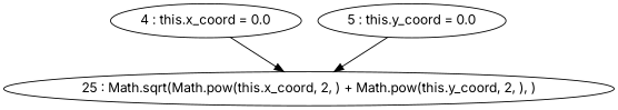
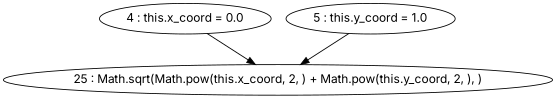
  digraph {
    fontname=Inter
    node [fontname=Inter]
    edge [fontname=Inter]
    "4 : this.x_coord = 0.0"
    "25 : Math.sqrt(Math.pow(this.x_coord, 2, ) + Math.pow(this.y_coord, 2, ), )"
-   "5 : this.y_coord = 0.0"
+   "5 : this.y_coord = 0.0" [label="5 : this.y_coord = 1.0"]
    "4 : this.x_coord = 0.0" -> "25 : Math.sqrt(Math.pow(this.x_coord, 2, ) + Math.pow(this.y_coord, 2, ), )"
    "5 : this.y_coord = 0.0" -> "25 : Math.sqrt(Math.pow(this.x_coord, 2, ) + Math.pow(this.y_coord, 2, ), )"
  }
